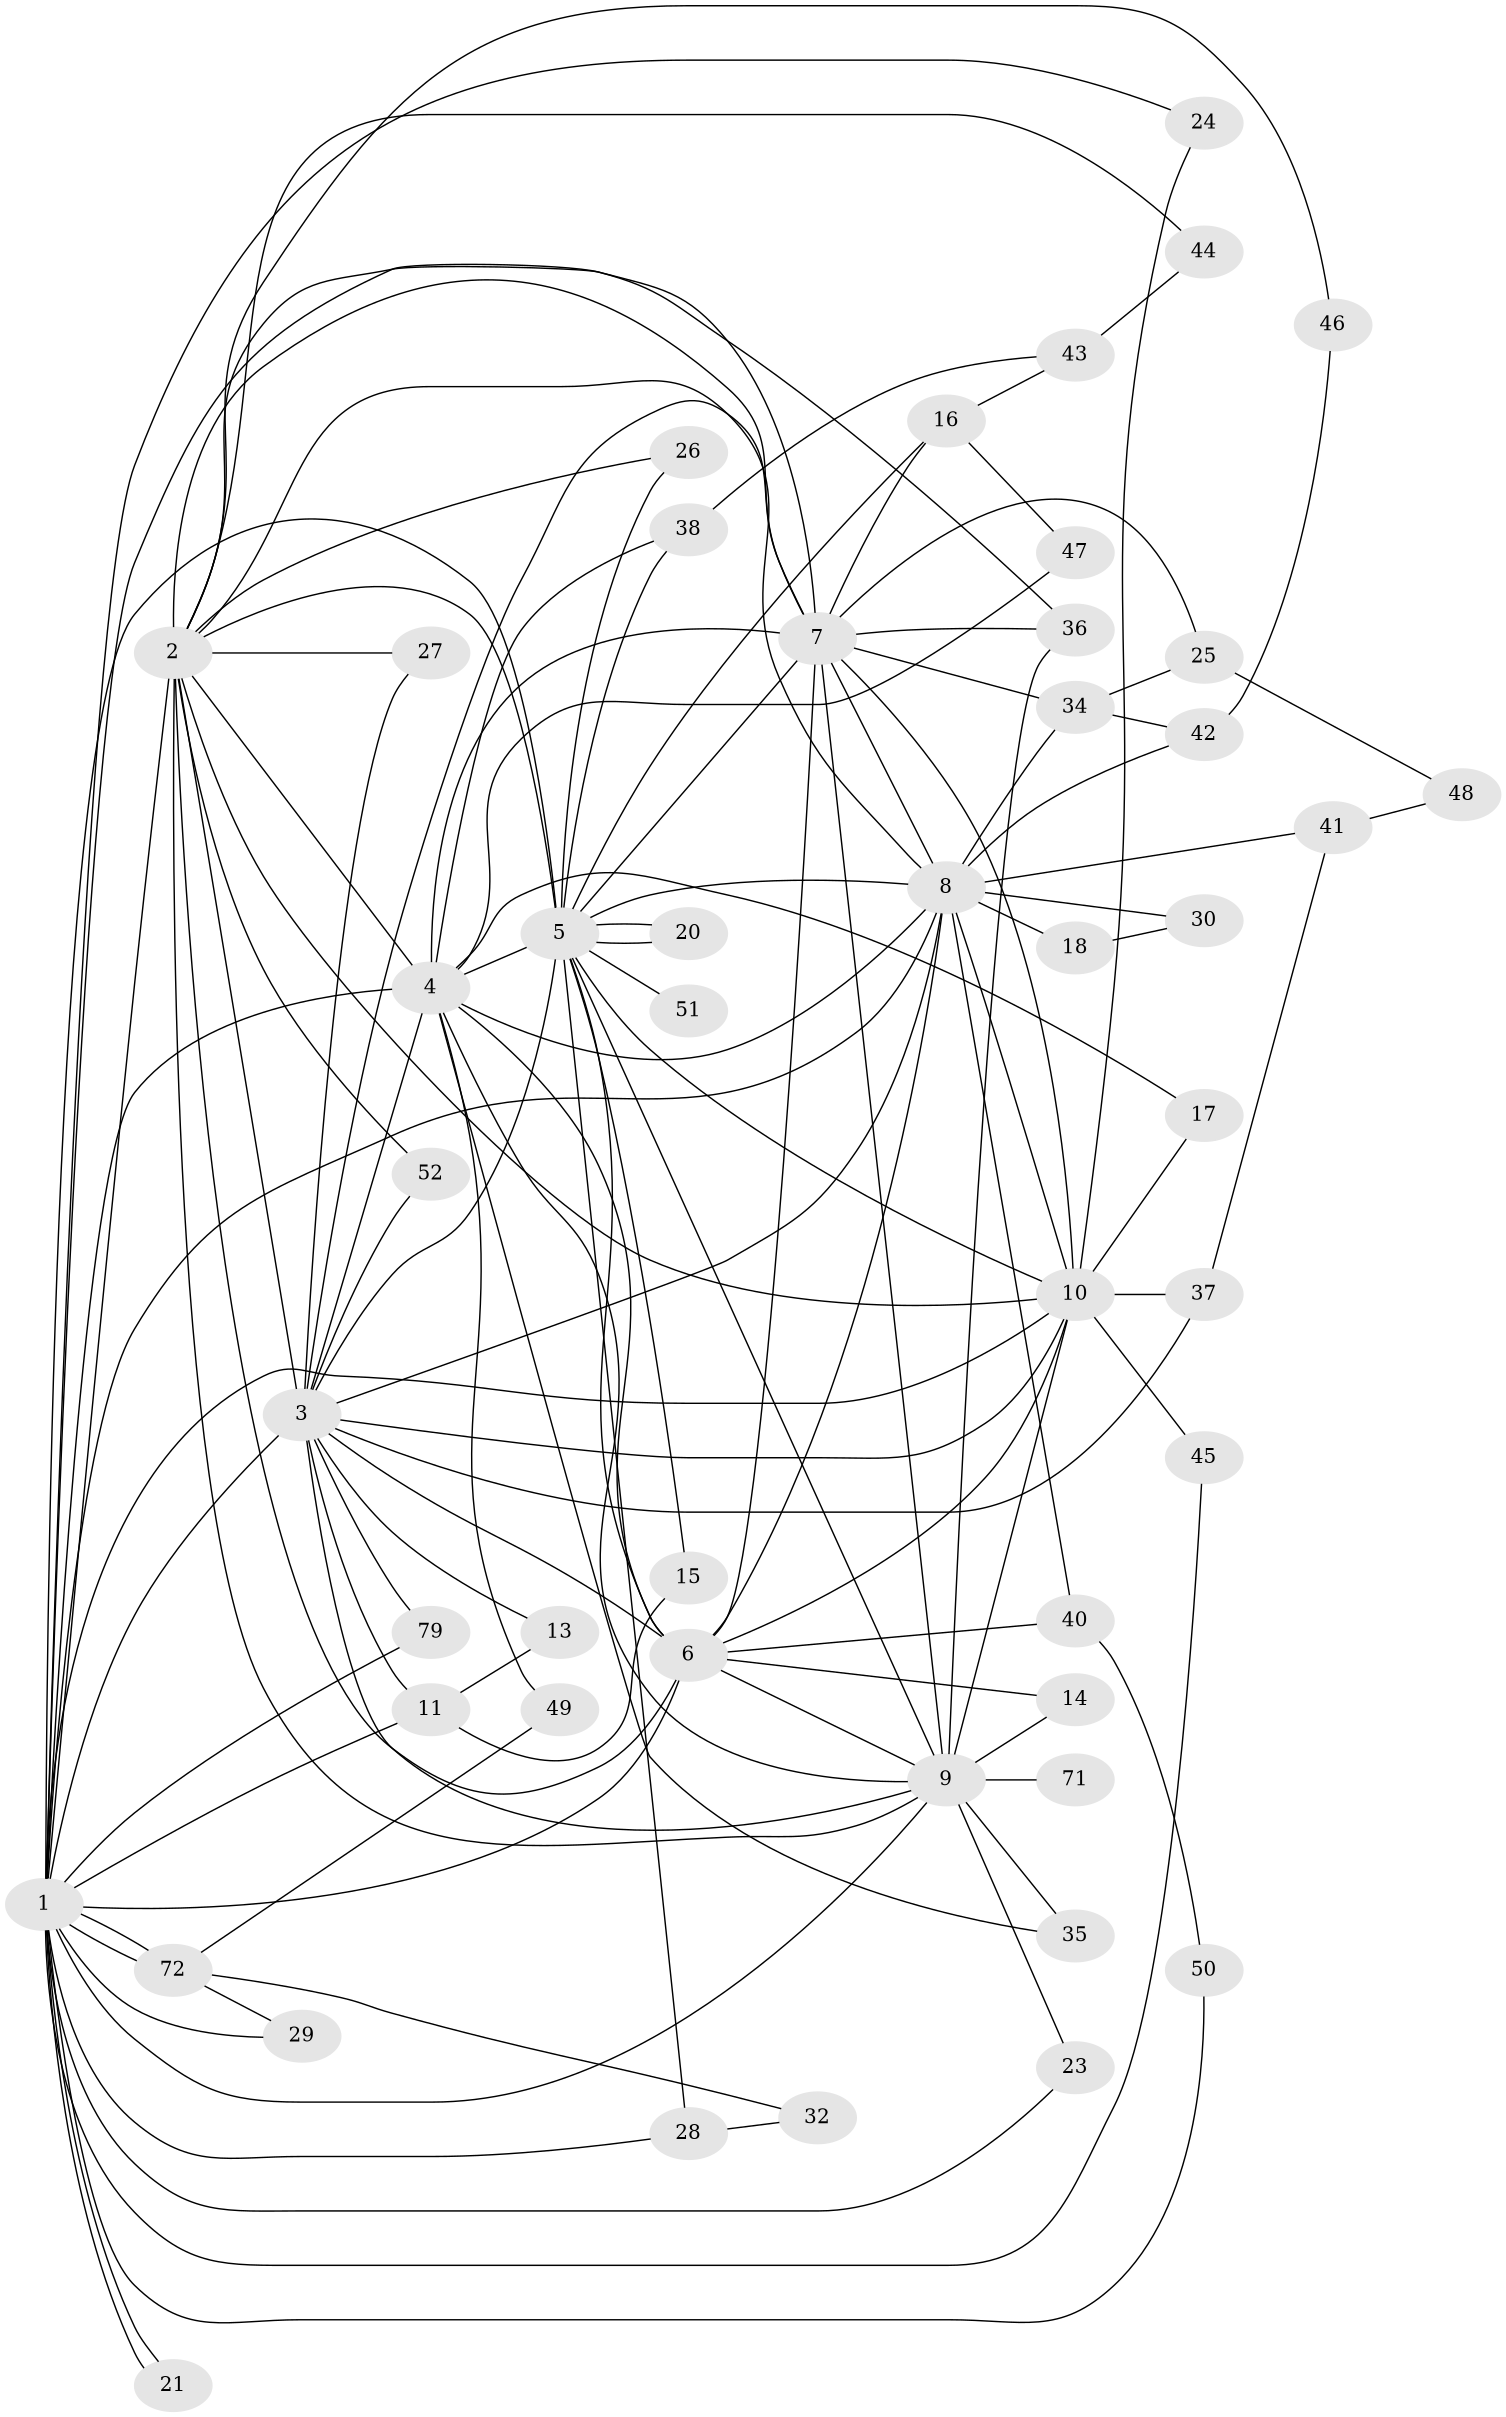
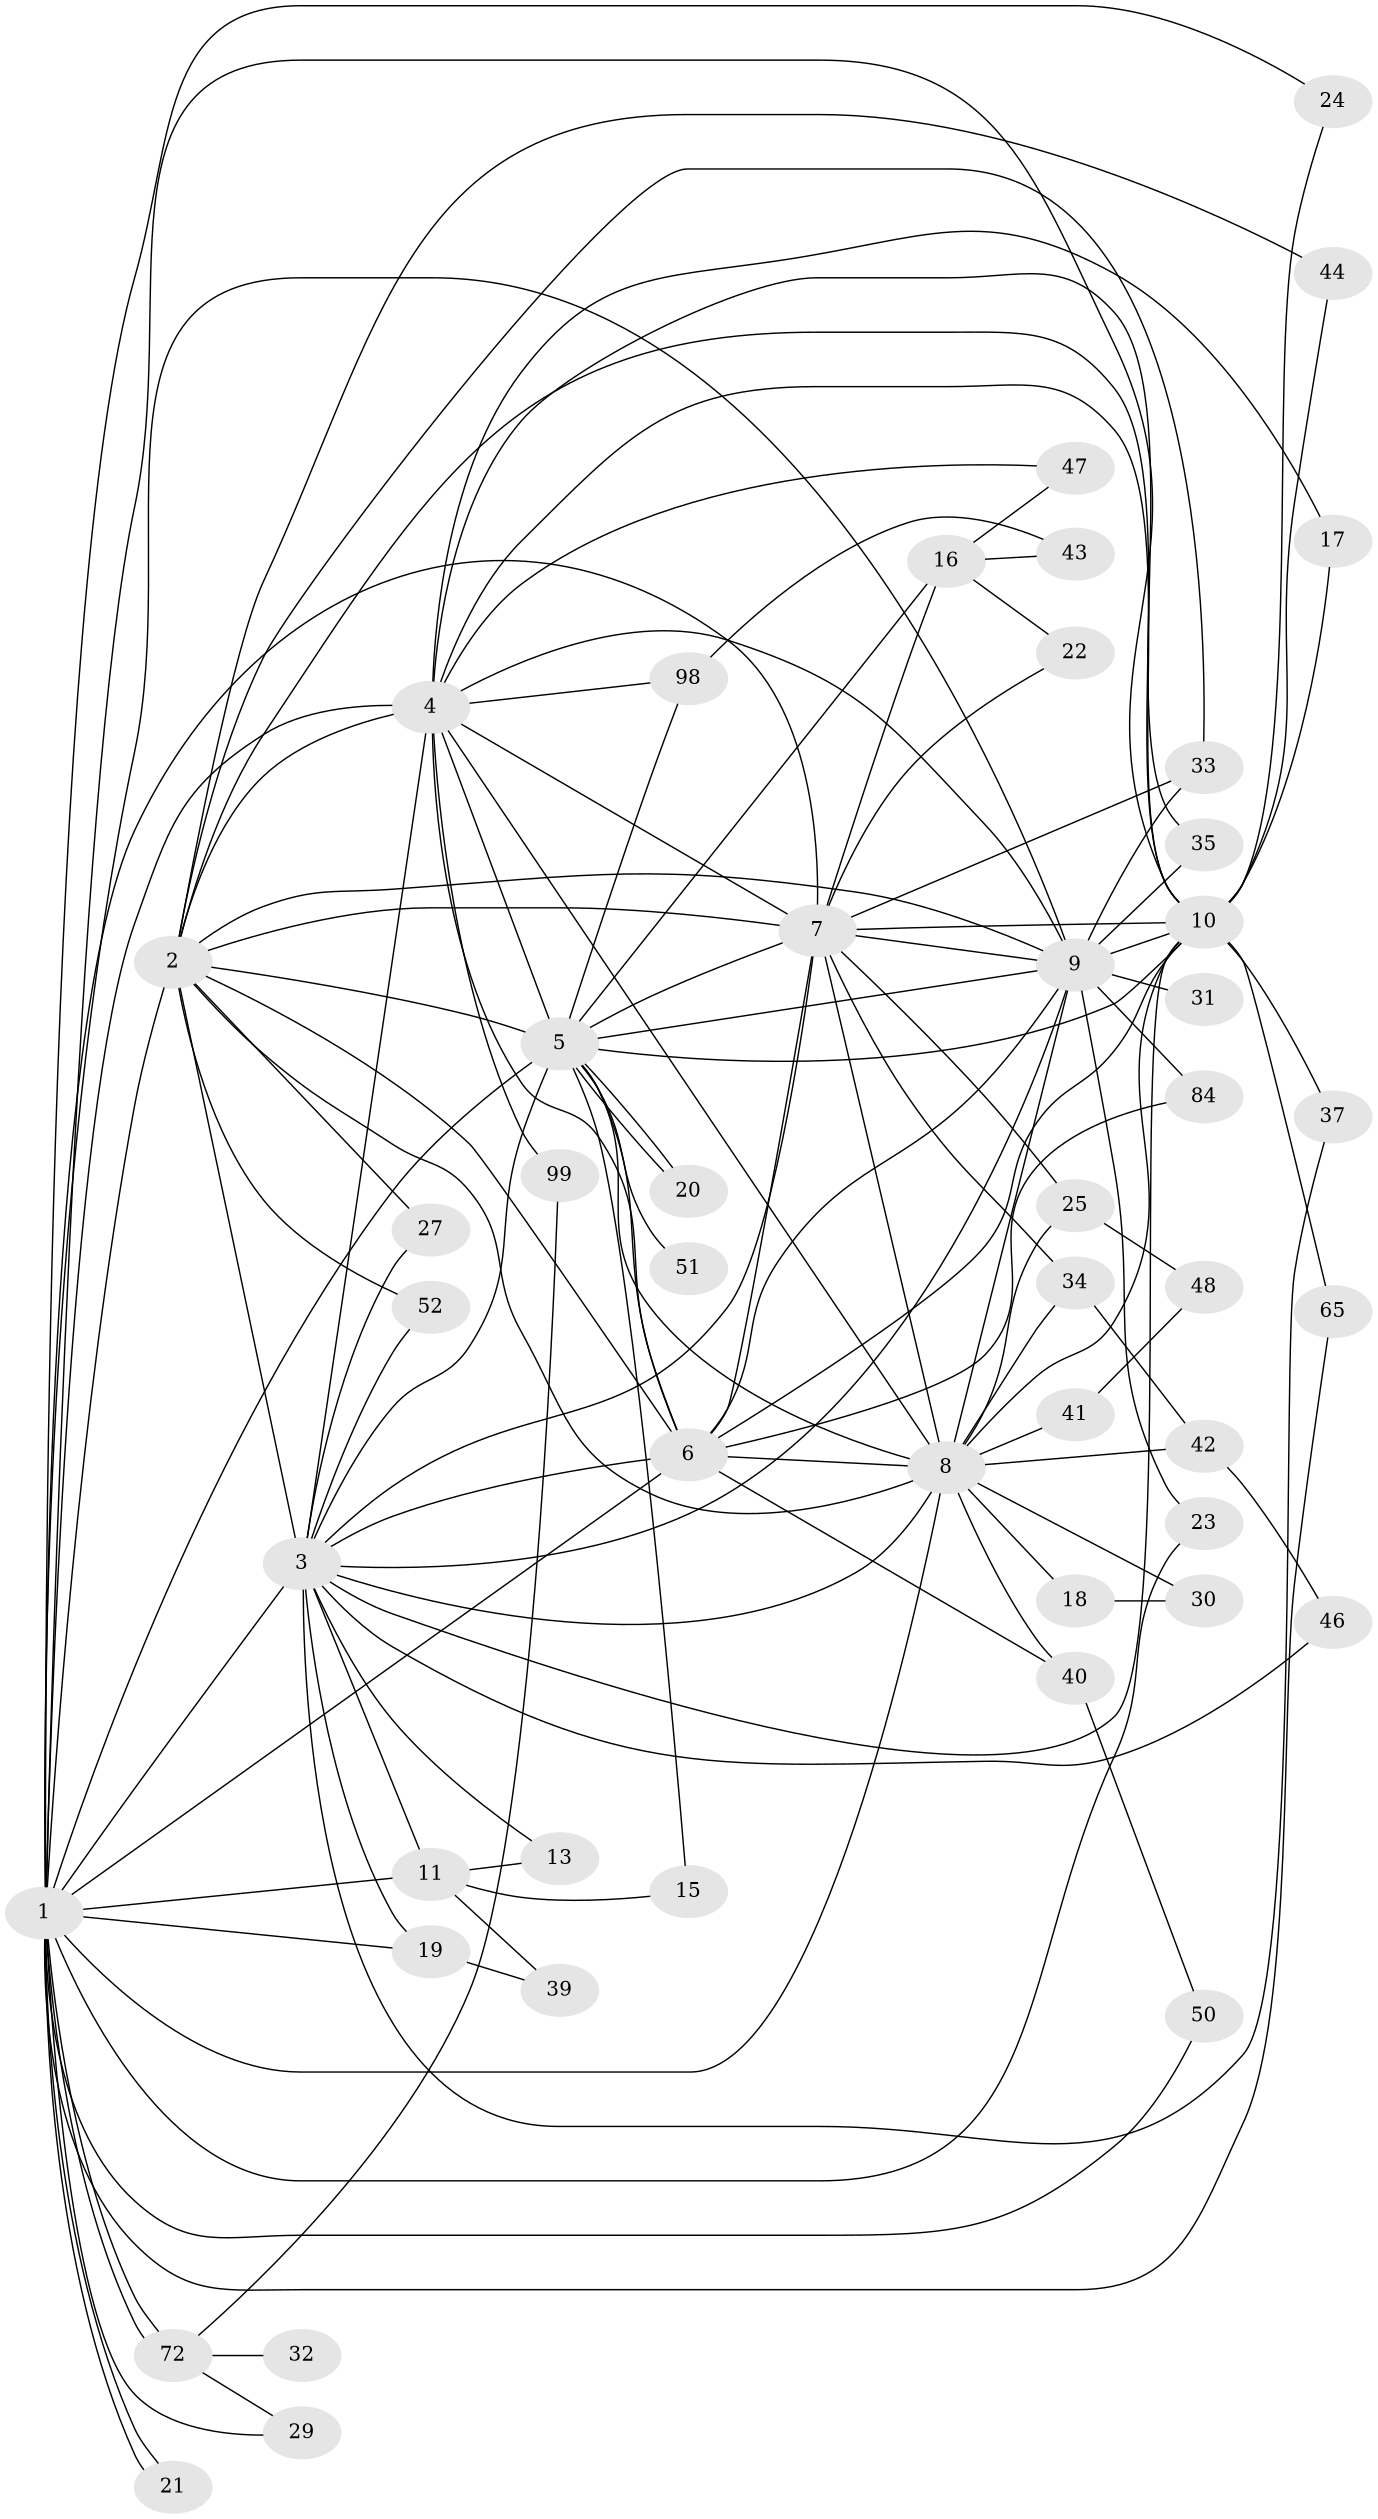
  graph {
    rankdir=LR
    node [color=gray90 style=filled]
    1
    2
    3
    4
    5
    6
    7
    8
    9
    10
    11
    n12 [label=72]
-   19 [label=79]
+   19
    21
    23
    24
-   28
    29
-   45
+   45 [label=65]
    50
-   26
    27
    44
    46
    52
-   36
+   36 [label=33]
    13
    37
    17
    35
-   38
+   38 [label=98]
    47
-   49
+   49 [label=99]
    15
    16
    20
    51
-   14
+   14 [label=84]
    40
+   22
    25
    34
    18
    30
    41
    42
-   31 [label=71]
+   31
+   39
    32
    43
    48
    1 -- 2
    1 -- 3
    1 -- 4
    1 -- 5
    1 -- 6
    1 -- 7
    1 -- 8
    1 -- 9
    1 -- 10
    1 -- 11
    1 -- n12
    1 -- n12
    1 -- 19
    1 -- 21
    1 -- 21
    1 -- 23
    1 -- 24
-   1 -- 28
    1 -- 29
    1 -- 45
    1 -- 50
    2 -- 3
    2 -- 4
    2 -- 5
    2 -- 6
    2 -- 7
    2 -- 8
    2 -- 9
    2 -- 10
-   2 -- 26
    2 -- 27
    2 -- 44
-   2 -- 46
+   3 -- 46
    2 -- 52
    2 -- 36
    3 -- 4
    3 -- 5
    3 -- 6
    3 -- 7
    3 -- 8
    3 -- 9
    3 -- 10
    3 -- 11
    3 -- 19
    3 -- 27
    3 -- 52
    3 -- 13
    3 -- 37
    4 -- 5
    4 -- 6
    4 -- 7
    4 -- 8
    4 -- 9
+   4 -- 10
    4 -- 17
    4 -- 35
    4 -- 38
    4 -- 47
    4 -- 49
    5 -- 6
    5 -- 7
    5 -- 8
    5 -- 9
    5 -- 10
-   5 -- 28
-   5 -- 26
    5 -- 38
    5 -- 15
    5 -- 16
    5 -- 20
    5 -- 20
    5 -- 51
    6 -- 7
    6 -- 8
    6 -- 9
    6 -- 10
    6 -- 14
    6 -- 40
    7 -- 8
    7 -- 9
    7 -- 10
    7 -- 36
    7 -- 16
+   7 -- 22
    7 -- 25
    7 -- 34
+   8 -- 9
    8 -- 10
    8 -- 40
-   34 -- 25
+   8 -- 25
    8 -- 34
    8 -- 18
    8 -- 30
    8 -- 41
    8 -- 42
    9 -- 10
    9 -- 23
    9 -- 36
    9 -- 35
    9 -- 14
    9 -- 31
    10 -- 24
    10 -- 45
-   43 -- 44
+   10 -- 44
    10 -- 37
    10 -- 17
    11 -- 13
    11 -- 15
+   11 -- 39
    n12 -- 29
    n12 -- 49
    n12 -- 32
-   28 -- 32
-   37 -- 41
+   19 -- 39
    38 -- 43
    16 -- 47
+   16 -- 22
    16 -- 43
    40 -- 50
    25 -- 48
    34 -- 42
    18 -- 30
    41 -- 48
    42 -- 46
  }
